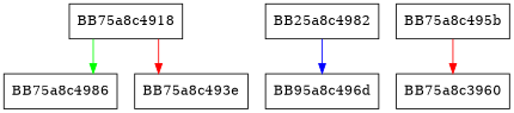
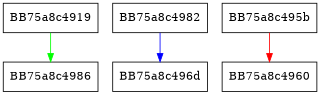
  digraph {
    splines=ortho
    node [shape=box]
    edge [color=red]
-   BB75a8c4918
+   BB75a8c4918 [label=BB75a8c4919]
    BB75a8c4986
-   BB75a8c493e
-   BB75a8c4982 [label=BB25a8c4982]
-   BB75a8c496d [label=BB95a8c496d]
+   BB75a8c4982
+   BB75a8c496d
    BB75a8c495b
-   BB75a8c4960 [label=BB75a8c3960]
+   BB75a8c4960
    BB75a8c4918 -> BB75a8c4986 [color=green]
-   BB75a8c4918 -> BB75a8c493e
    BB75a8c4982 -> BB75a8c496d [color=blue]
    BB75a8c495b -> BB75a8c4960
  }
